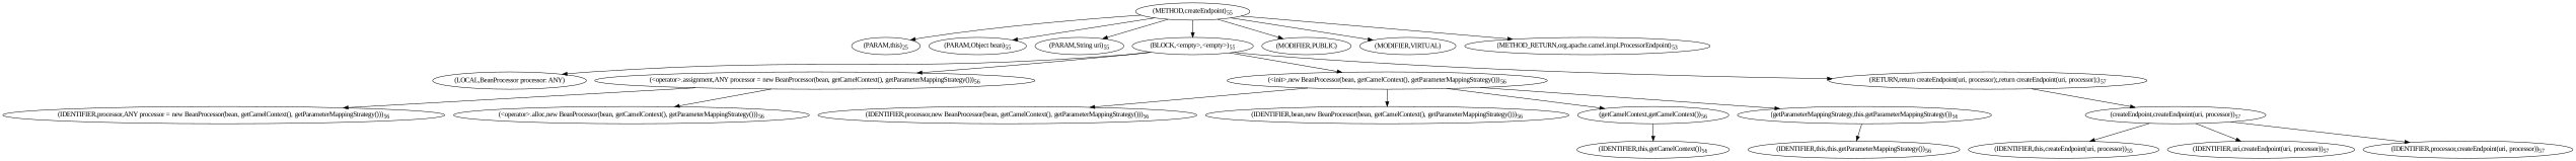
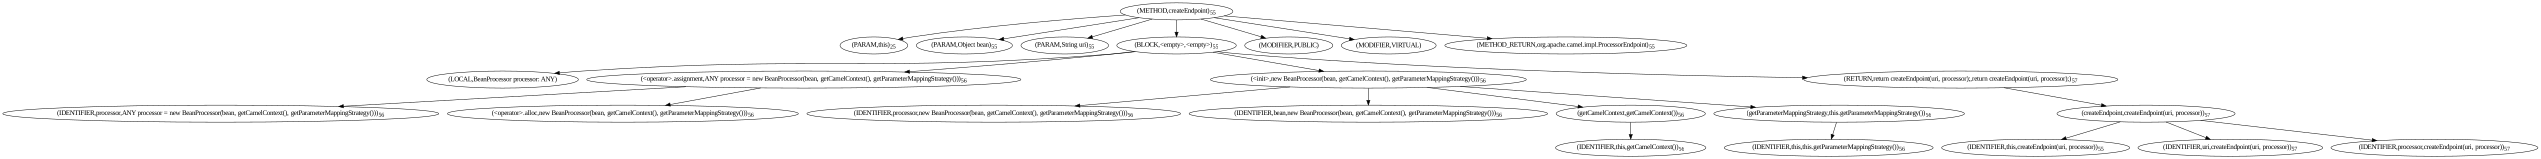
  digraph {
    fontname="Liberation Serif"
    node [fontname="Liberation Serif"]
    edge [fontname="Liberation Serif"]
    n1 [label=<(METHOD,createEndpoint)<SUB>55</SUB>>]
    n2 [label=<(PARAM,this)<SUB>25</SUB>>]
    n3 [label=<(PARAM,Object bean)<SUB>55</SUB>>]
    n4 [label=<(PARAM,String uri)<SUB>55</SUB>>]
    n5 [label=<(BLOCK,&lt;empty&gt;,&lt;empty&gt;)<SUB>55</SUB>>]
    n6 [label=<(MODIFIER,PUBLIC)>]
    n7 [label=<(MODIFIER,VIRTUAL)>]
-   n8 [label=<(METHOD_RETURN,org.apache.camel.impl.ProcessorEndpoint)<SUB>53</SUB>>]
+   n8 [label=<(METHOD_RETURN,org.apache.camel.impl.ProcessorEndpoint)<SUB>55</SUB>>]
    n9 [label=<(LOCAL,BeanProcessor processor: ANY)>]
    n10 [label=<(&lt;operator&gt;.assignment,ANY processor = new BeanProcessor(bean, getCamelContext(), getParameterMappingStrategy()))<SUB>56</SUB>>]
    n11 [label=<(&lt;init&gt;,new BeanProcessor(bean, getCamelContext(), getParameterMappingStrategy()))<SUB>56</SUB>>]
    n12 [label=<(RETURN,return createEndpoint(uri, processor);,return createEndpoint(uri, processor);)<SUB>57</SUB>>]
    n13 [label=<(IDENTIFIER,processor,ANY processor = new BeanProcessor(bean, getCamelContext(), getParameterMappingStrategy()))<SUB>56</SUB>>]
    n14 [label=<(&lt;operator&gt;.alloc,new BeanProcessor(bean, getCamelContext(), getParameterMappingStrategy()))<SUB>56</SUB>>]
    n15 [label=<(IDENTIFIER,processor,new BeanProcessor(bean, getCamelContext(), getParameterMappingStrategy()))<SUB>56</SUB>>]
    n16 [label=<(IDENTIFIER,bean,new BeanProcessor(bean, getCamelContext(), getParameterMappingStrategy()))<SUB>56</SUB>>]
    n17 [label=<(getCamelContext,getCamelContext())<SUB>56</SUB>>]
    n18 [label=<(getParameterMappingStrategy,this.getParameterMappingStrategy())<SUB>56</SUB>>]
    n19 [label=<(createEndpoint,createEndpoint(uri, processor))<SUB>57</SUB>>]
    n20 [label=<(IDENTIFIER,this,getCamelContext())<SUB>56</SUB>>]
    n21 [label=<(IDENTIFIER,this,this.getParameterMappingStrategy())<SUB>56</SUB>>]
    n22 [label=<(IDENTIFIER,this,createEndpoint(uri, processor))<SUB>55</SUB>>]
    n23 [label=<(IDENTIFIER,uri,createEndpoint(uri, processor))<SUB>57</SUB>>]
    n24 [label=<(IDENTIFIER,processor,createEndpoint(uri, processor))<SUB>57</SUB>>]
    n1 -> n2
    n1 -> n3
    n1 -> n4
    n1 -> n5
    n1 -> n6
    n1 -> n7
    n1 -> n8
    n5 -> n9
    n5 -> n10
    n5 -> n11
    n5 -> n12
    n10 -> n13
    n10 -> n14
    n11 -> n15
    n11 -> n16
    n11 -> n17
    n11 -> n18
    n12 -> n19
    n17 -> n20
    n18 -> n21
    n19 -> n22
    n19 -> n23
    n19 -> n24
  }
